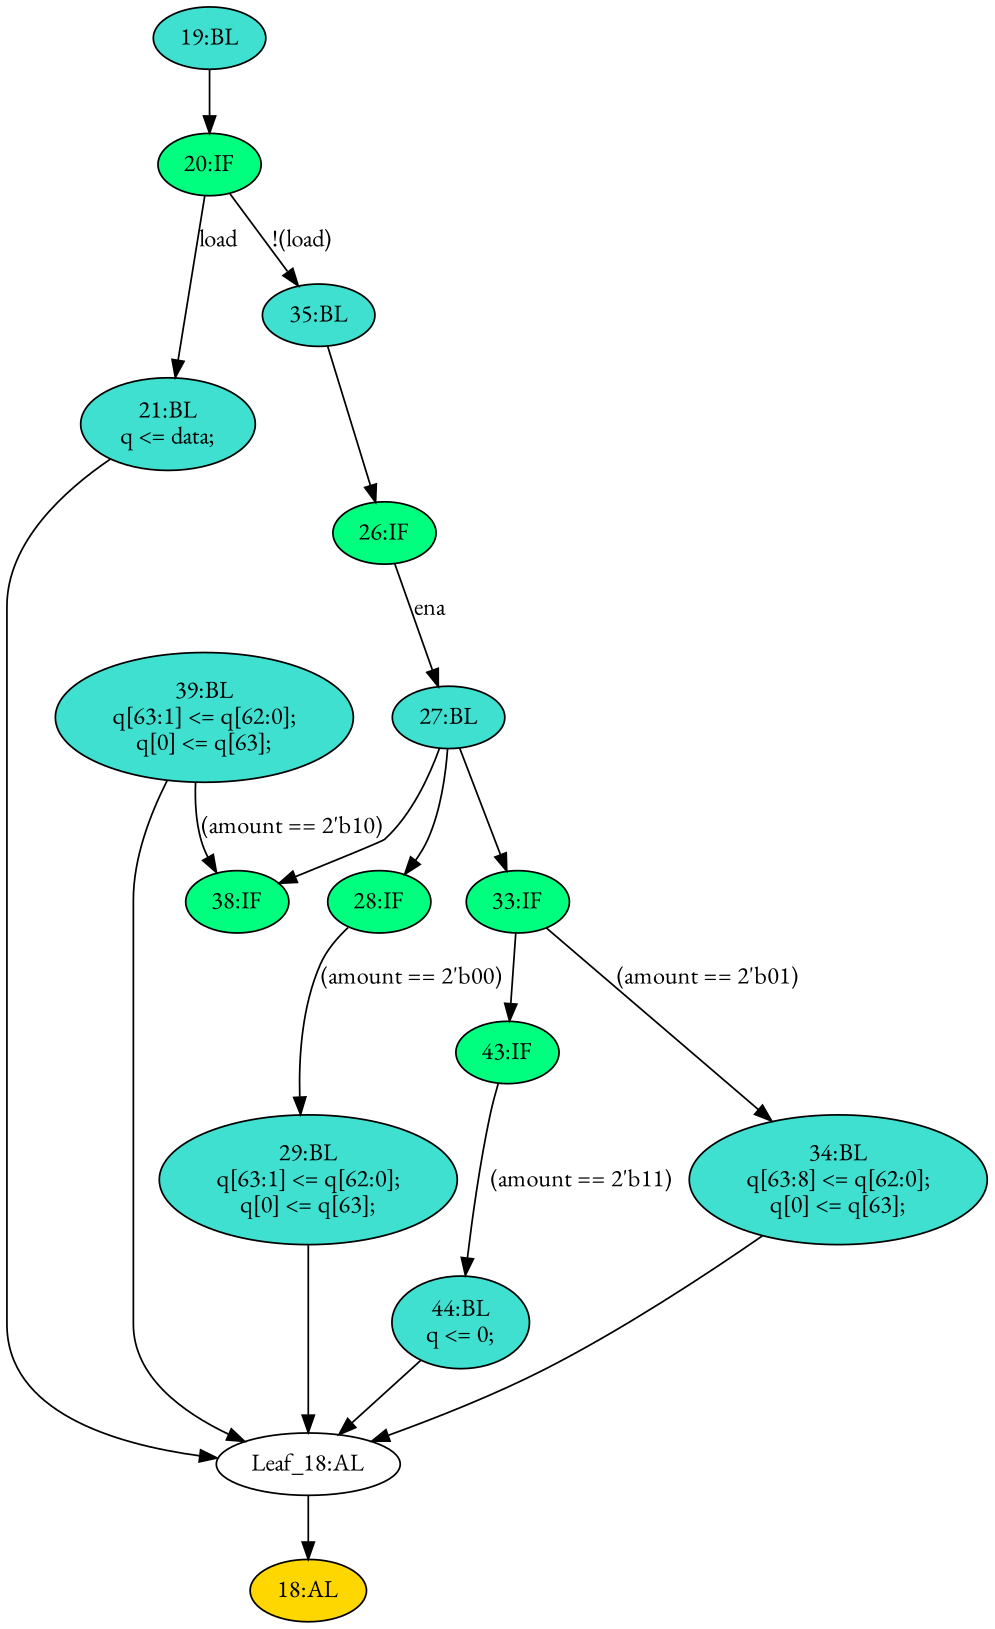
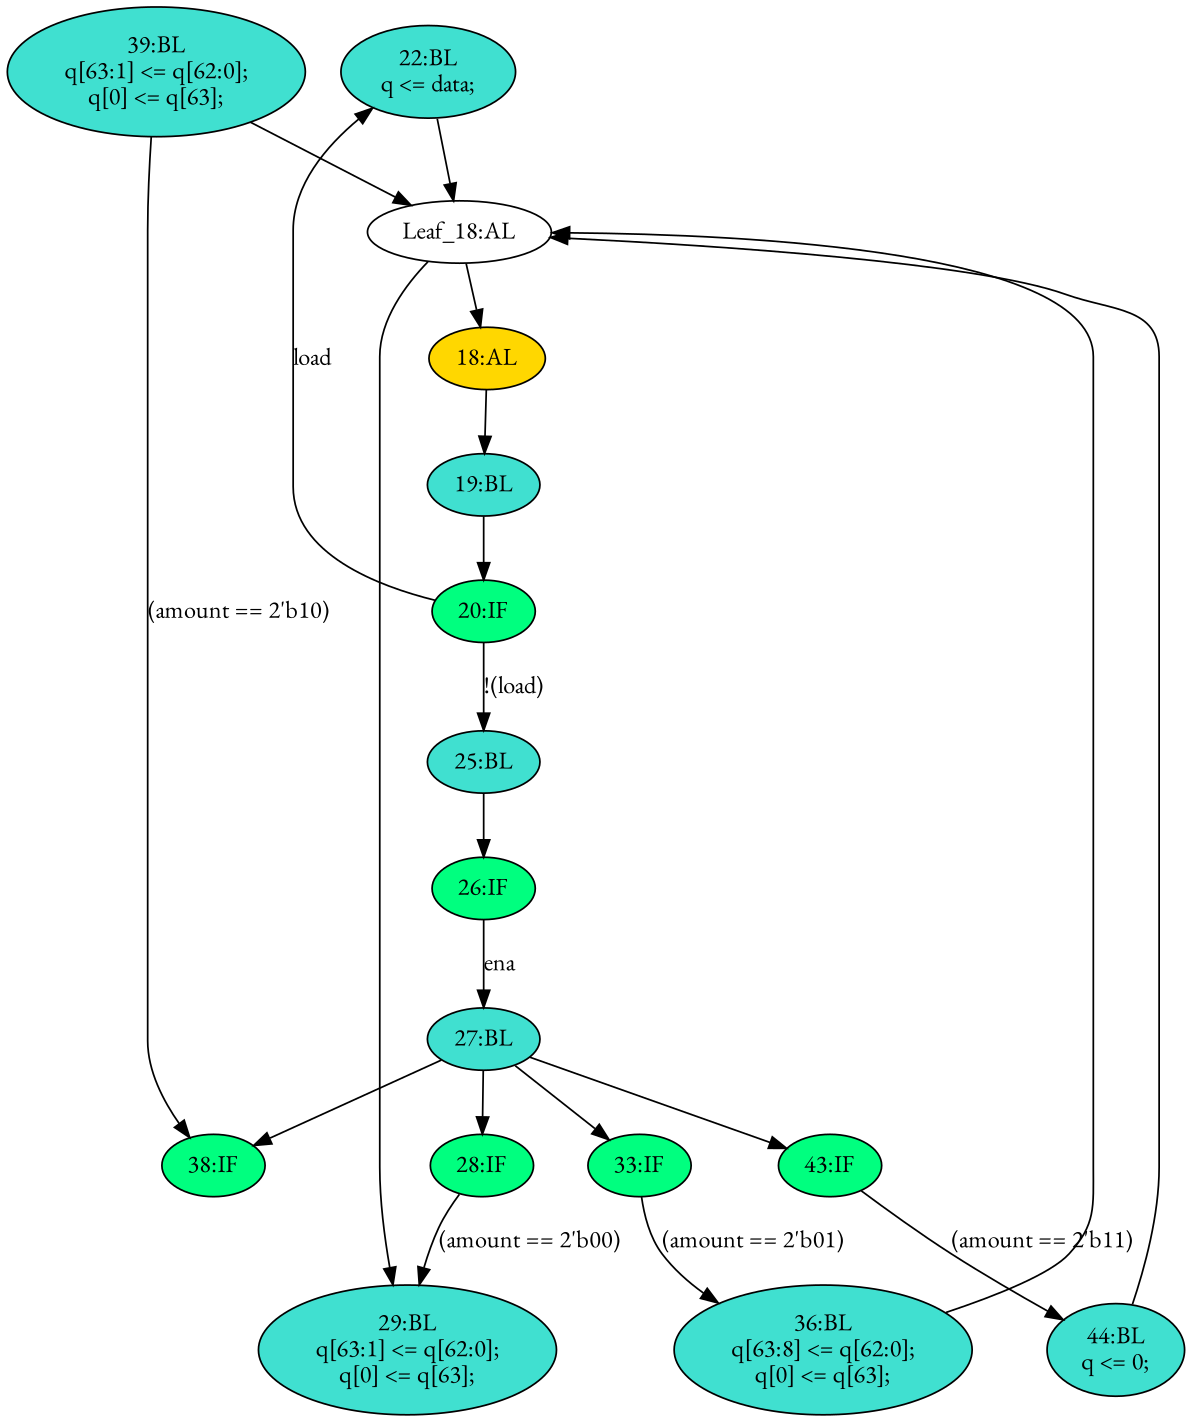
  strict digraph {
    fontname="EB Garamond"
    node [fillcolor=turquoise fontname="EB Garamond" statements="[]" style=filled typ=Block]
    edge [cond="[]" fontname="EB Garamond" lineno=None]
-   n1 [ast="<pyverilog.vparser.ast.Block object at 0x7fd4c26f7090>" label="21:BL\nq <= data;" statements="[<pyverilog.vparser.ast.NonblockingSubstitution object at 0x7fd4c26e3210>]"]
+   n1 [ast="<pyverilog.vparser.ast.Block object at 0x7fd4c26f7090>" label="22:BL\nq <= data;" statements="[<pyverilog.vparser.ast.NonblockingSubstitution object at 0x7fd4c26e3210>]"]
    n2 [def_var="['q']" label="Leaf_18:AL" fillcolor="" statements="" style="" typ=""]
    n3 [ast="<pyverilog.vparser.ast.Always object at 0x7fd4c26f71d0>" clk_sens=True fillcolor=gold label="18:AL" sens="['clk']" typ=Always use_var="['load', 'ena', 'amount', 'data', 'q']"]
    n4 [ast="<pyverilog.vparser.ast.Block object at 0x7fd4c27750d0>" label="19:BL"]
    n5 [ast="<pyverilog.vparser.ast.IfStatement object at 0x7fd4c26e3610>" fillcolor=springgreen label="20:IF" typ=IfStatement]
    n6 [ast="<pyverilog.vparser.ast.IfStatement object at 0x7fd4c26f1250>" fillcolor=springgreen label="28:IF" typ=IfStatement]
    n7 [ast="<pyverilog.vparser.ast.Block object at 0x7fd4c26e6950>" label="29:BL\nq[63:1] <= q[62:0];\nq[0] <= q[63];" statements="[<pyverilog.vparser.ast.NonblockingSubstitution object at 0x7fd4c26e6850>, <pyverilog.vparser.ast.NonblockingSubstitution object at 0x7fd4c26e6550>]"]
-   n8 [ast="<pyverilog.vparser.ast.Block object at 0x7fd4c2358b10>" label="34:BL\nq[63:8] <= q[62:0];\nq[0] <= q[63];" statements="[<pyverilog.vparser.ast.NonblockingSubstitution object at 0x7fd4c2706150>, <pyverilog.vparser.ast.NonblockingSubstitution object at 0x7fd4c2358350>]"]
+   n8 [ast="<pyverilog.vparser.ast.Block object at 0x7fd4c2358b10>" label="36:BL\nq[63:8] <= q[62:0];\nq[0] <= q[63];" statements="[<pyverilog.vparser.ast.NonblockingSubstitution object at 0x7fd4c2706150>, <pyverilog.vparser.ast.NonblockingSubstitution object at 0x7fd4c2358350>]"]
    n9 [ast="<pyverilog.vparser.ast.Block object at 0x7fd4c2358750>" label="44:BL\nq <= 0;" statements="[<pyverilog.vparser.ast.NonblockingSubstitution object at 0x7fd4c23582d0>]"]
-   n10 [ast="<pyverilog.vparser.ast.Block object at 0x7fd4c26e3ed0>" label="35:BL"]
+   n10 [ast="<pyverilog.vparser.ast.Block object at 0x7fd4c26e3ed0>" label="25:BL"]
    n11 [ast="<pyverilog.vparser.ast.IfStatement object at 0x7fd4c268ebd0>" fillcolor=springgreen label="26:IF" typ=IfStatement]
    n12 [ast="<pyverilog.vparser.ast.IfStatement object at 0x7fd4c2358710>" fillcolor=springgreen label="43:IF" typ=IfStatement]
    n13 [ast="<pyverilog.vparser.ast.Block object at 0x7fd4c2358450>" label="27:BL"]
    n14 [ast="<pyverilog.vparser.ast.IfStatement object at 0x7fd4c2358810>" fillcolor=springgreen label="38:IF" typ=IfStatement]
    n15 [ast="<pyverilog.vparser.ast.IfStatement object at 0x7fd4c2a5ee50>" fillcolor=springgreen label="33:IF" typ=IfStatement]
    n16 [ast="<pyverilog.vparser.ast.Block object at 0x7fd4c2358fd0>" label="39:BL\nq[63:1] <= q[62:0];\nq[0] <= q[63];" statements="[<pyverilog.vparser.ast.NonblockingSubstitution object at 0x7fd4c2358950>, <pyverilog.vparser.ast.NonblockingSubstitution object at 0x7fd4c2358550>]"]
    n1 -> n2
    n2 -> n3 [cond="" lineno=""]
+   n3 -> n4
    n4 -> n5
    n5 -> n1 [cond="['load']" label=load lineno=20]
    n5 -> n10 [cond="['load']" label="!(load)" lineno=20]
    n6 -> n7 [cond="['amount']" label="(amount == 2'b00)" lineno=28]
-   n7 -> n2
+   n2 -> n7
    n8 -> n2
    n9 -> n2
    n10 -> n11
    n11 -> n13 [cond="['ena']" label=ena lineno=26]
    n12 -> n9 [cond="['amount']" label="(amount == 2'b11)" lineno=43]
    n13 -> n6
-   n15 -> n12
+   n13 -> n12
    n13 -> n14
    n13 -> n15
    n15 -> n8 [cond="['amount']" label="(amount == 2'b01)" lineno=33]
    n16 -> n2
    n16 -> n14 [cond="['amount']" label="(amount == 2'b10)" lineno=38]
  }
